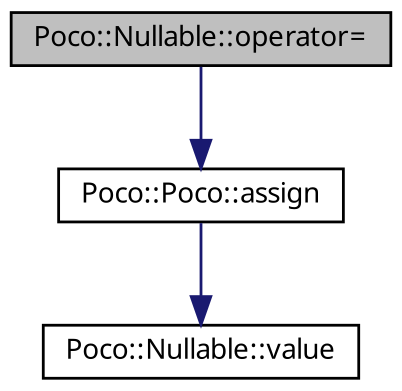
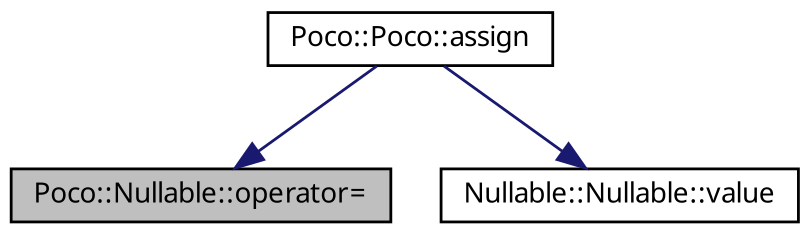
  digraph {
    fontname="Noto Sans"
    rankdir=TB
    node [color=black fillcolor=white fontname="Noto Sans" fontsize=10 shape=record style=filled]
    edge [color=midnightblue fontname="Noto Sans" fontsize=10 labelfontname=Helvetica labelfontsize=10 style=solid]
    n1 [fillcolor=grey75 fontcolor=black height=0.2 label="Poco::Nullable::operator=" width=0.4]
    n2 [height=0.2 label="Poco::Poco::assign" width=0.4]
-   n3 [height=0.2 label="Poco::Nullable::value" width=0.4]
-   n1 -> n2
+   n3 [height=0.2 label="Nullable::Nullable::value" width=0.4]
+   n2 -> n1
    n2 -> n3
  }
